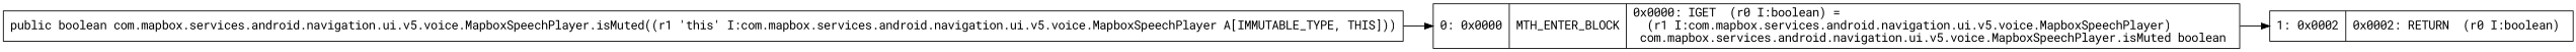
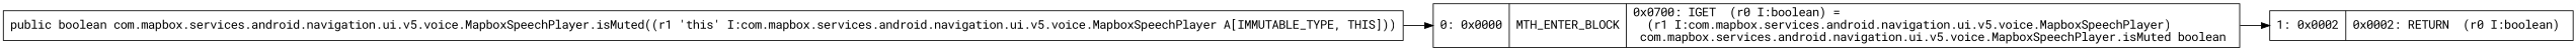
  digraph {
    rankdir=LR
    fontname="Roboto Mono"
    node [shape=record fontname="Roboto Mono"]
    edge [fontname="Roboto Mono"]
-   n1 [label="{0\:\ 0x0000|MTH_ENTER_BLOCK\l|0x0000: IGET  (r0 I:boolean) = \l  (r1 I:com.mapbox.services.android.navigation.ui.v5.voice.MapboxSpeechPlayer)\l com.mapbox.services.android.navigation.ui.v5.voice.MapboxSpeechPlayer.isMuted boolean \l}"]
+   n1 [label="{0\:\ 0x0000|MTH_ENTER_BLOCK\l|0x0700: IGET  (r0 I:boolean) = \l  (r1 I:com.mapbox.services.android.navigation.ui.v5.voice.MapboxSpeechPlayer)\l com.mapbox.services.android.navigation.ui.v5.voice.MapboxSpeechPlayer.isMuted boolean \l}"]
    n2 [label="{1\:\ 0x0002|0x0002: RETURN  (r0 I:boolean) \l}"]
    n3 [label="{public boolean com.mapbox.services.android.navigation.ui.v5.voice.MapboxSpeechPlayer.isMuted((r1 'this' I:com.mapbox.services.android.navigation.ui.v5.voice.MapboxSpeechPlayer A[IMMUTABLE_TYPE, THIS])) }"]
    n1 -> n2
    n3 -> n1
  }
